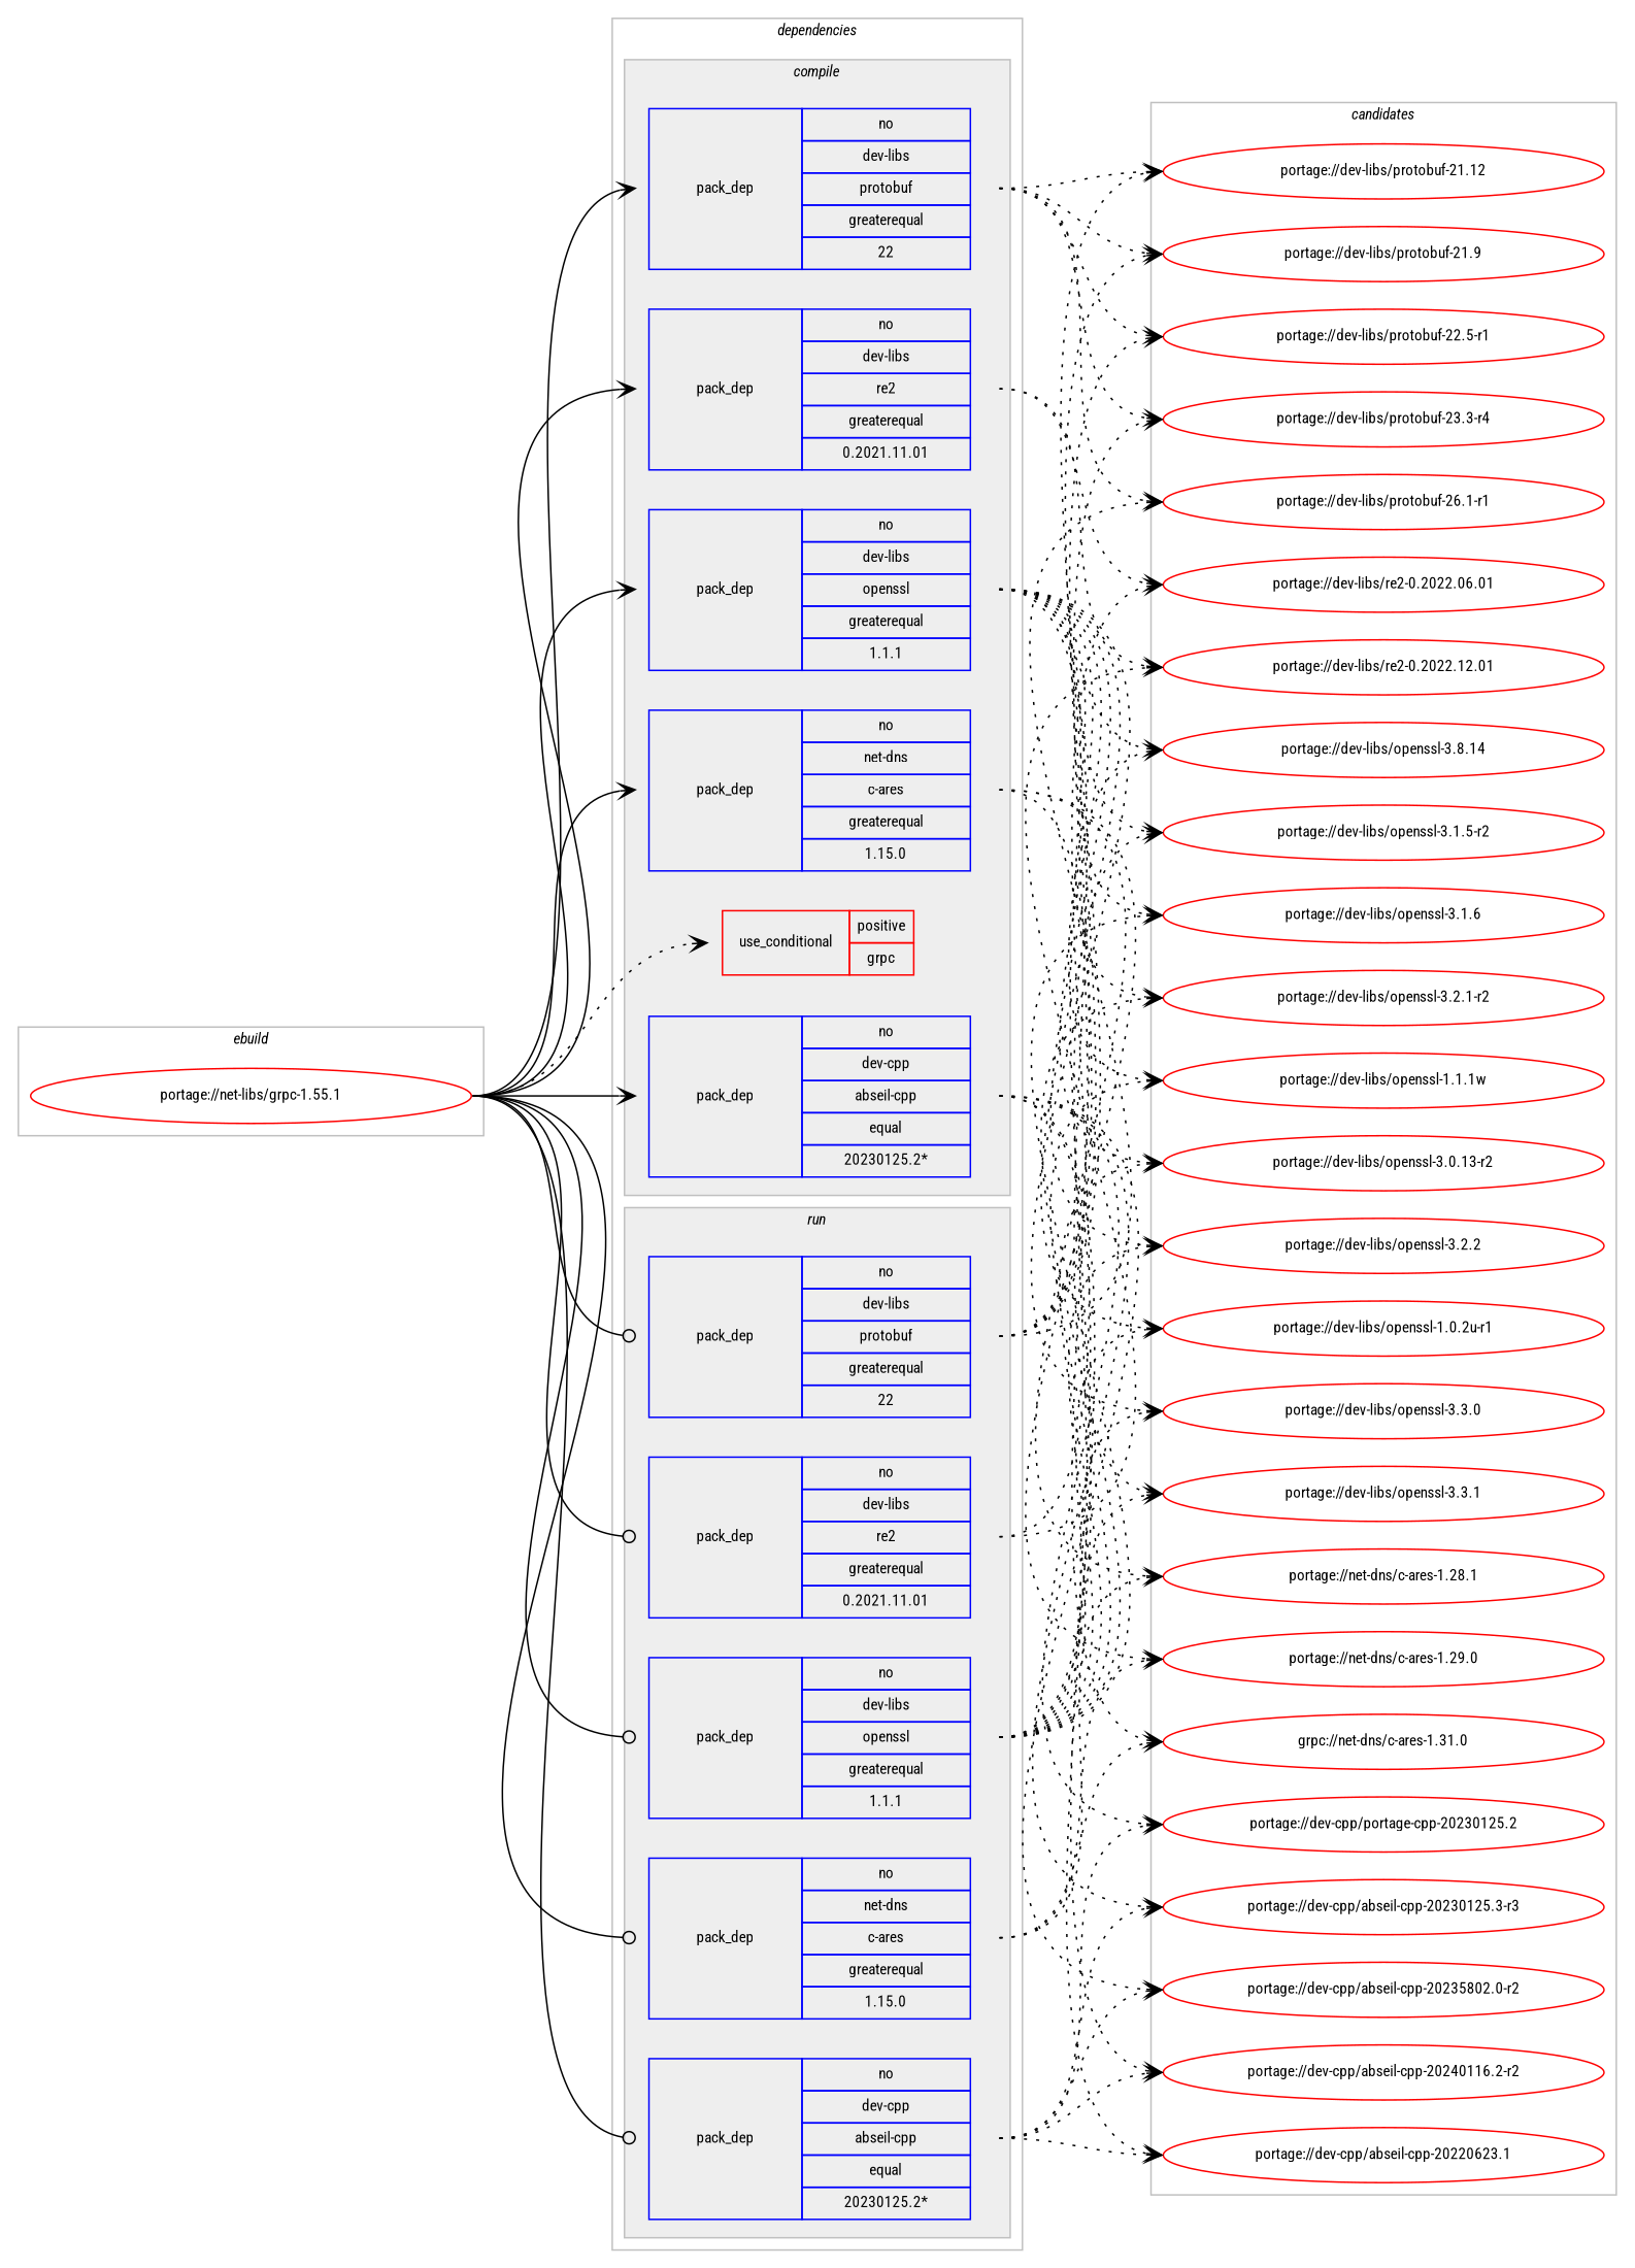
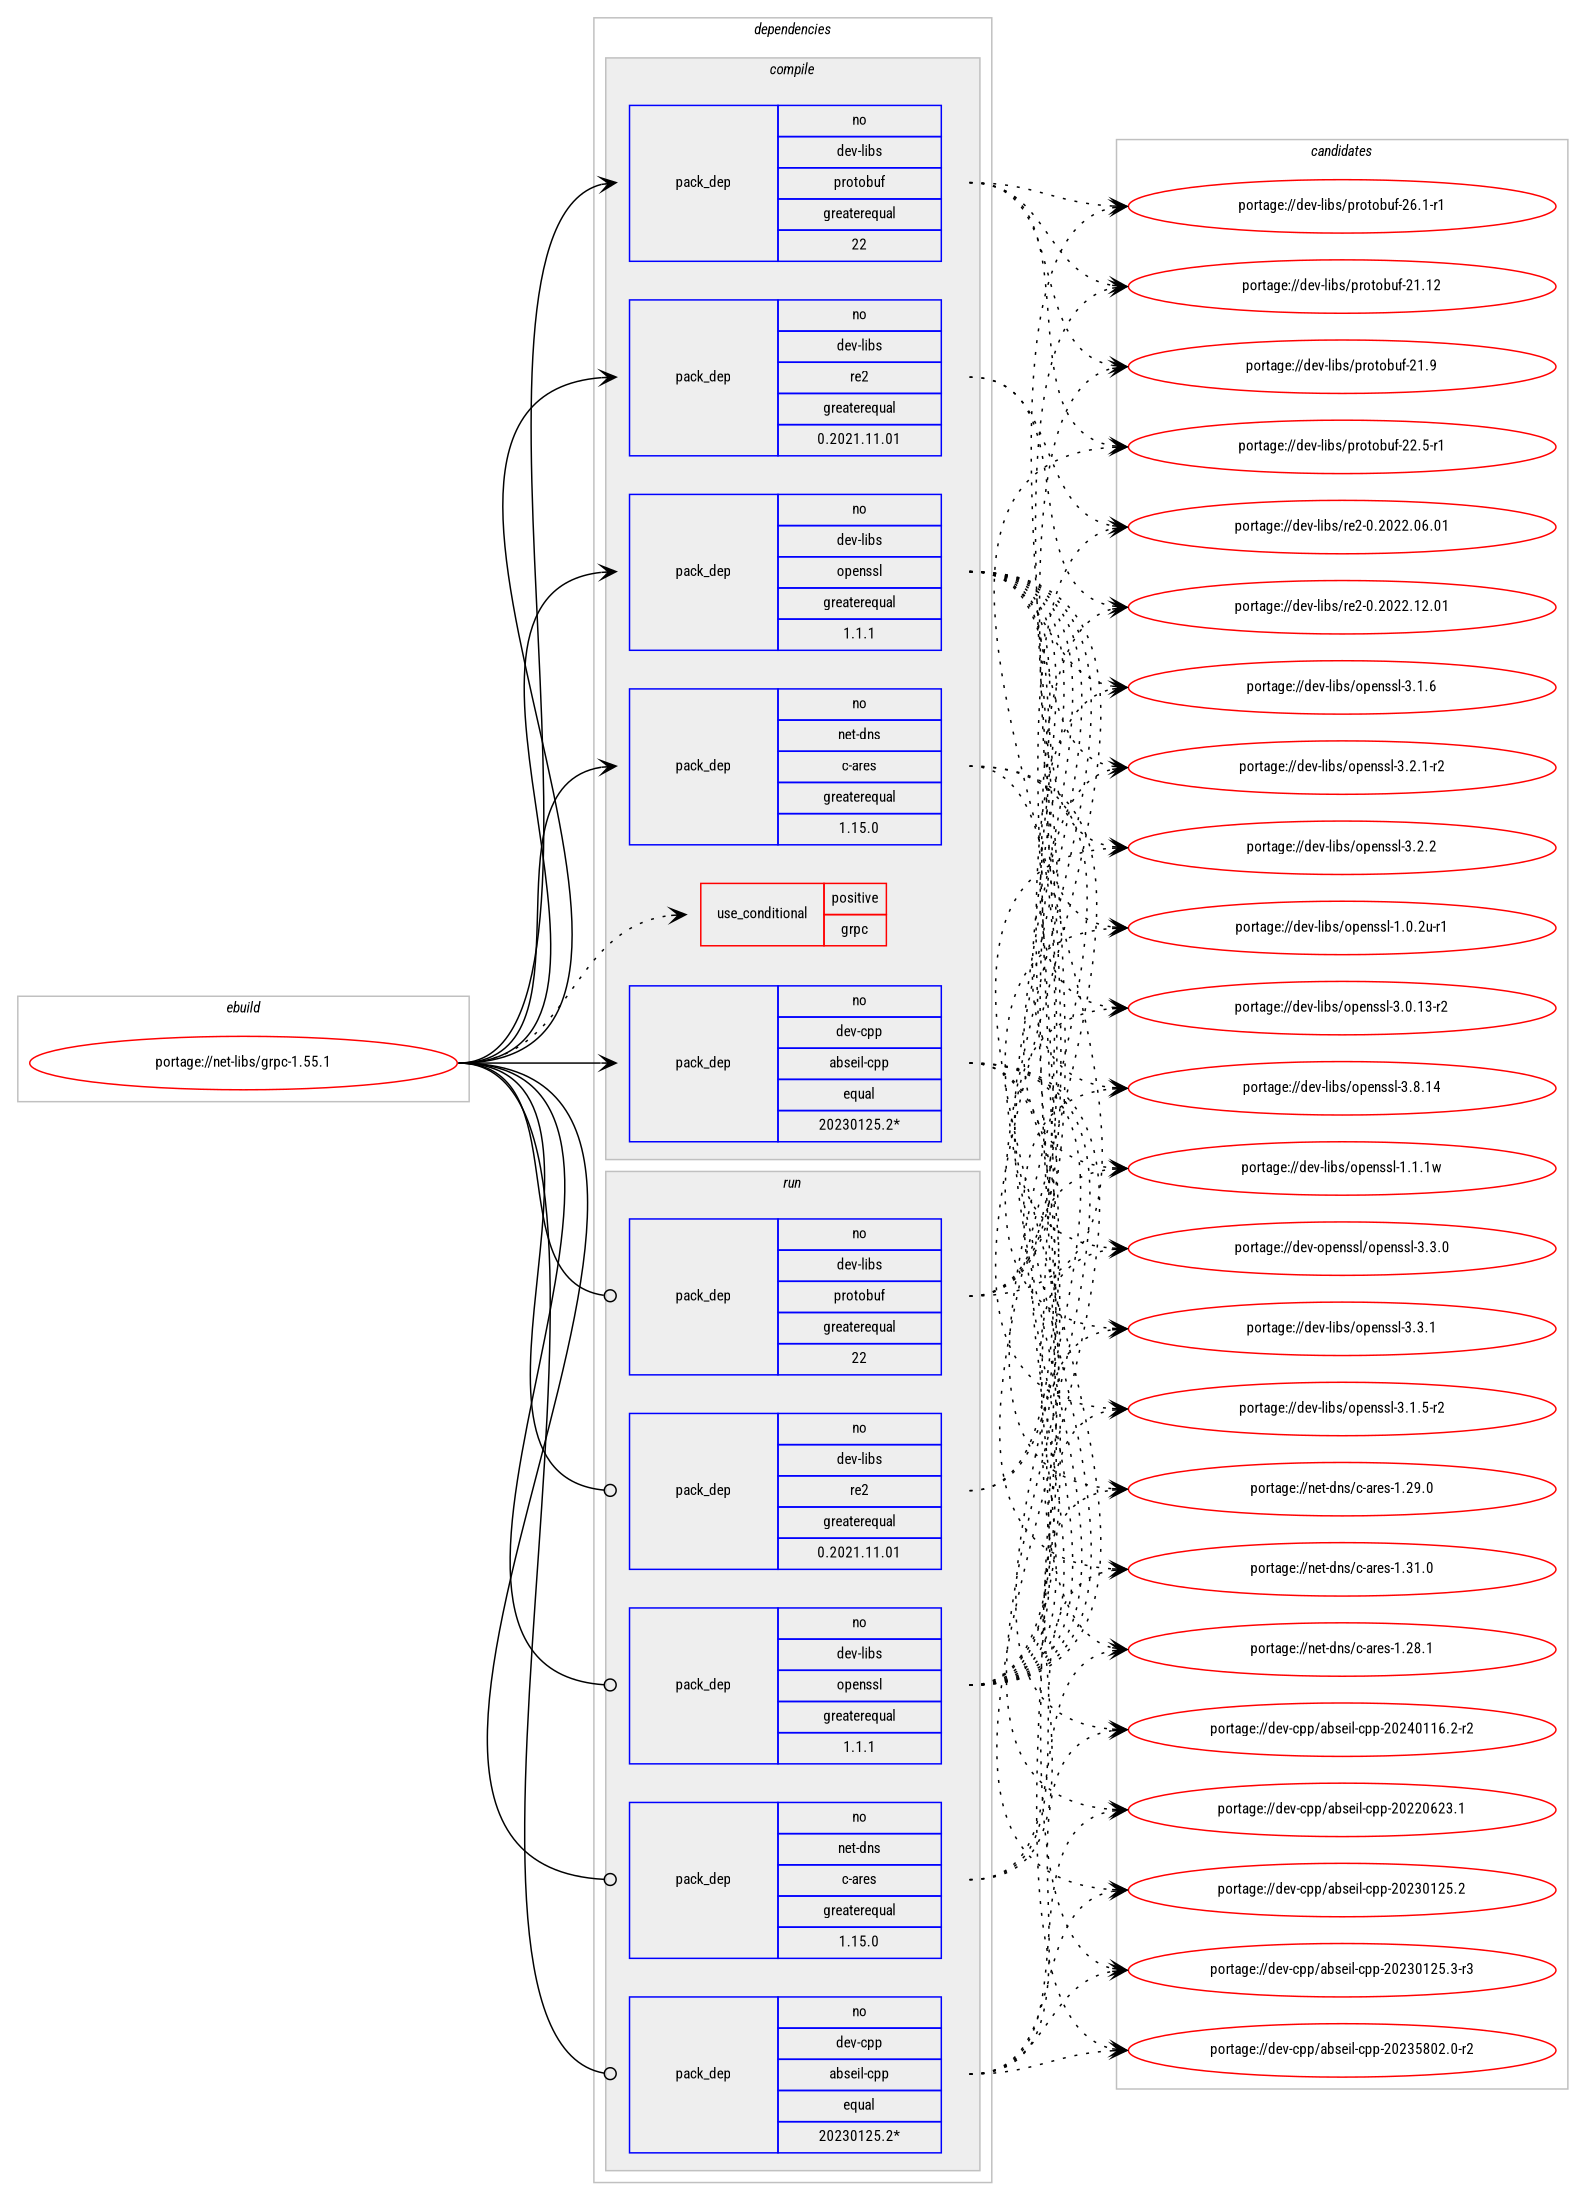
  digraph {
    compound=true
    concentrate=true
    fontname="Roboto Condensed"
    fontsize=10
    newrank=true
    rankdir=LR
    ranksep=1.5
    node [color=red fontname="Roboto Condensed" fontsize=10]
    edge [arrowhead=vee fontname="Roboto Condensed" headport=w style=dotted tailport=e weight=100]
    n1 [label="portage://net-libs/grpc-1.55.1" width=4]
    n2 [label=<<TABLE BORDER="0" CELLBORDER="1" CELLSPACING="0" CELLPADDING="4"><TR><TD ROWSPAN="3" CELLPADDING="10">use_conditional</TD></TR><TR><TD>positive</TD></TR><TR><TD>grpc</TD></TR></TABLE>> shape=none]
    n3 [color=blue label=<<TABLE BORDER="0" CELLBORDER="1" CELLSPACING="0" CELLPADDING="4" WIDTH="220"><TR><TD ROWSPAN="6" CELLPADDING="30">pack_dep</TD></TR><TR><TD WIDTH="110">no</TD></TR><TR><TD>dev-cpp</TD></TR><TR><TD>abseil-cpp</TD></TR><TR><TD>equal</TD></TR><TR><TD>20230125.2*</TD></TR></TABLE>> shape=none]
    n4 [color=blue label=<<TABLE BORDER="0" CELLBORDER="1" CELLSPACING="0" CELLPADDING="4" WIDTH="220"><TR><TD ROWSPAN="6" CELLPADDING="30">pack_dep</TD></TR><TR><TD WIDTH="110">no</TD></TR><TR><TD>dev-libs</TD></TR><TR><TD>openssl</TD></TR><TR><TD>greaterequal</TD></TR><TR><TD>1.1.1</TD></TR></TABLE>> shape=none]
    n5 [color=blue label=<<TABLE BORDER="0" CELLBORDER="1" CELLSPACING="0" CELLPADDING="4" WIDTH="220"><TR><TD ROWSPAN="6" CELLPADDING="30">pack_dep</TD></TR><TR><TD WIDTH="110">no</TD></TR><TR><TD>dev-libs</TD></TR><TR><TD>protobuf</TD></TR><TR><TD>greaterequal</TD></TR><TR><TD>22</TD></TR></TABLE>> shape=none]
    n6 [color=blue label=<<TABLE BORDER="0" CELLBORDER="1" CELLSPACING="0" CELLPADDING="4" WIDTH="220"><TR><TD ROWSPAN="6" CELLPADDING="30">pack_dep</TD></TR><TR><TD WIDTH="110">no</TD></TR><TR><TD>dev-libs</TD></TR><TR><TD>re2</TD></TR><TR><TD>greaterequal</TD></TR><TR><TD>0.2021.11.01</TD></TR></TABLE>> shape=none]
    n7 [color=blue label=<<TABLE BORDER="0" CELLBORDER="1" CELLSPACING="0" CELLPADDING="4" WIDTH="220"><TR><TD ROWSPAN="6" CELLPADDING="30">pack_dep</TD></TR><TR><TD WIDTH="110">no</TD></TR><TR><TD>net-dns</TD></TR><TR><TD>c-ares</TD></TR><TR><TD>greaterequal</TD></TR><TR><TD>1.15.0</TD></TR></TABLE>> shape=none]
    n8 [color=blue label=<<TABLE BORDER="0" CELLBORDER="1" CELLSPACING="0" CELLPADDING="4" WIDTH="220"><TR><TD ROWSPAN="6" CELLPADDING="30">pack_dep</TD></TR><TR><TD WIDTH="110">no</TD></TR><TR><TD>dev-libs</TD></TR><TR><TD>protobuf</TD></TR><TR><TD>greaterequal</TD></TR><TR><TD>22</TD></TR></TABLE>> shape=none]
    n9 [color=blue label=<<TABLE BORDER="0" CELLBORDER="1" CELLSPACING="0" CELLPADDING="4" WIDTH="220"><TR><TD ROWSPAN="6" CELLPADDING="30">pack_dep</TD></TR><TR><TD WIDTH="110">no</TD></TR><TR><TD>dev-cpp</TD></TR><TR><TD>abseil-cpp</TD></TR><TR><TD>equal</TD></TR><TR><TD>20230125.2*</TD></TR></TABLE>> shape=none]
    n10 [color=blue label=<<TABLE BORDER="0" CELLBORDER="1" CELLSPACING="0" CELLPADDING="4" WIDTH="220"><TR><TD ROWSPAN="6" CELLPADDING="30">pack_dep</TD></TR><TR><TD WIDTH="110">no</TD></TR><TR><TD>dev-libs</TD></TR><TR><TD>openssl</TD></TR><TR><TD>greaterequal</TD></TR><TR><TD>1.1.1</TD></TR></TABLE>> shape=none]
    n11 [color=blue label=<<TABLE BORDER="0" CELLBORDER="1" CELLSPACING="0" CELLPADDING="4" WIDTH="220"><TR><TD ROWSPAN="6" CELLPADDING="30">pack_dep</TD></TR><TR><TD WIDTH="110">no</TD></TR><TR><TD>dev-libs</TD></TR><TR><TD>re2</TD></TR><TR><TD>greaterequal</TD></TR><TR><TD>0.2021.11.01</TD></TR></TABLE>> shape=none]
    n12 [color=blue label=<<TABLE BORDER="0" CELLBORDER="1" CELLSPACING="0" CELLPADDING="4" WIDTH="220"><TR><TD ROWSPAN="6" CELLPADDING="30">pack_dep</TD></TR><TR><TD WIDTH="110">no</TD></TR><TR><TD>net-dns</TD></TR><TR><TD>c-ares</TD></TR><TR><TD>greaterequal</TD></TR><TR><TD>1.15.0</TD></TR></TABLE>> shape=none]
    n13 [label="portage://dev-cpp/abseil-cpp-20220623.1" width=4]
-   n14 [label="portage://dev-cpp/portage-cpp-20230125.2" width=4]
+   n14 [label="portage://dev-cpp/abseil-cpp-20230125.2" width=4]
    n15 [label="portage://dev-cpp/abseil-cpp-20230125.3-r3" width=4]
    n16 [label="portage://dev-cpp/abseil-cpp-20235802.0-r2" width=4]
    n17 [label="portage://dev-cpp/abseil-cpp-20240116.2-r2" width=4]
    n18 [label="portage://dev-libs/openssl-1.0.2u-r1" width=4]
    n19 [label="portage://dev-libs/openssl-1.1.1w" width=4]
    n20 [label="portage://dev-libs/openssl-3.0.13-r2" width=4]
    n21 [label="portage://dev-libs/openssl-3.8.14" width=4]
    n22 [label="portage://dev-libs/openssl-3.1.5-r2" width=4]
    n23 [label="portage://dev-libs/openssl-3.1.6" width=4]
    n24 [label="portage://dev-libs/openssl-3.2.1-r2" width=4]
    n25 [label="portage://dev-libs/openssl-3.2.2" width=4]
-   n26 [label="portage://dev-libs/openssl-3.3.0" width=4]
+   n26 [label="portage://dev-openssl/openssl-3.3.0" width=4]
    n27 [label="portage://dev-libs/openssl-3.3.1" width=4]
    n28 [label="portage://dev-libs/protobuf-21.12" width=4]
    n29 [label="portage://dev-libs/protobuf-21.9" width=4]
    n30 [label="portage://dev-libs/protobuf-22.5-r1" width=4]
-   n31 [label="portage://dev-libs/protobuf-23.3-r4" width=4]
    n32 [label="portage://dev-libs/protobuf-26.1-r1" width=4]
    n33 [label="portage://dev-libs/re2-0.2022.06.01" width=4]
    n34 [label="portage://dev-libs/re2-0.2022.12.01" width=4]
    n35 [label="portage://net-dns/c-ares-1.28.1" width=4]
    n36 [label="portage://net-dns/c-ares-1.29.0" width=4]
-   n37 [label="grpc://net-dns/c-ares-1.31.0" width=4]
+   n37 [label="portage://net-dns/c-ares-1.31.0" width=4]
    subgraph cluster_1 {
      color=gray
      label=<<i>ebuild</i>>
      rank=same
      n1
    }
    subgraph cluster_2 {
      color=gray
      label=<<i>dependencies</i>>
      subgraph cluster_3 {
        color=gray
        fillcolor="#eeeeee"
        label=<<i>compile</i>>
        style=filled
        subgraph sub_4 {
          color=gray
          fillcolor="#eeeeee"
          label=<<i>compile</i>>
          style=filled
          n2
        }
        subgraph sub_5 {
          color=gray
          fillcolor="#eeeeee"
          label=<<i>compile</i>>
          style=filled
          n3
        }
        subgraph sub_6 {
          color=gray
          fillcolor="#eeeeee"
          label=<<i>compile</i>>
          style=filled
          n4
        }
        subgraph sub_7 {
          color=gray
          fillcolor="#eeeeee"
          label=<<i>compile</i>>
          style=filled
          n5
        }
        subgraph sub_8 {
          color=gray
          fillcolor="#eeeeee"
          label=<<i>compile</i>>
          style=filled
          n6
        }
        subgraph sub_9 {
          color=gray
          fillcolor="#eeeeee"
          label=<<i>compile</i>>
          style=filled
          n7
        }
      }
      subgraph cluster_10 {
        color=gray
        fillcolor="#eeeeee"
        label=<<i>compile and run</i>>
        style=filled
      }
      subgraph cluster_11 {
        color=gray
        fillcolor="#eeeeee"
        label=<<i>run</i>>
        style=filled
        subgraph sub_12 {
          color=gray
          fillcolor="#eeeeee"
          label=<<i>run</i>>
          style=filled
          n8
        }
        subgraph sub_13 {
          color=gray
          fillcolor="#eeeeee"
          label=<<i>run</i>>
          style=filled
          n9
        }
        subgraph sub_14 {
          color=gray
          fillcolor="#eeeeee"
          label=<<i>run</i>>
          style=filled
          n10
        }
        subgraph sub_15 {
          color=gray
          fillcolor="#eeeeee"
          label=<<i>run</i>>
          style=filled
          n11
        }
        subgraph sub_16 {
          color=gray
          fillcolor="#eeeeee"
          label=<<i>run</i>>
          style=filled
          n12
        }
      }
    }
    subgraph cluster_17 {
      color=gray
      label=<<i>candidates</i>>
      rank=same
      subgraph sub_18 {
        color=black
        label=<<i>candidates</i>>
        nodesep=1
        rank=same
        n13
        n14
        n15
        n16
        n17
      }
      subgraph sub_19 {
        color=black
        label=<<i>candidates</i>>
        nodesep=1
        rank=same
        n18
        n19
        n20
        n21
        n22
        n23
        n24
        n25
        n26
        n27
      }
      subgraph sub_20 {
        color=black
        label=<<i>candidates</i>>
        nodesep=1
        rank=same
        n28
        n29
        n30
-       n31
        n32
      }
      subgraph sub_21 {
        color=black
        label=<<i>candidates</i>>
        nodesep=1
        rank=same
        n33
        n34
      }
      subgraph sub_22 {
        color=black
        label=<<i>candidates</i>>
        nodesep=1
        rank=same
        n35
        n36
        n37
      }
      subgraph sub_23 {
        color=black
        label=<<i>candidates</i>>
        nodesep=1
        rank=same
        n13
        n14
        n15
        n16
        n17
      }
      subgraph sub_24 {
        color=black
        label=<<i>candidates</i>>
        nodesep=1
        rank=same
        n33
        n34
      }
      subgraph sub_25 {
        color=black
        label=<<i>candidates</i>>
        nodesep=1
        rank=same
        n18
        n19
        n20
        n21
        n22
        n23
        n24
        n25
        n26
        n27
      }
      subgraph sub_26 {
        color=black
        label=<<i>candidates</i>>
        nodesep=1
        rank=same
        n28
        n29
        n30
-       n31
        n32
      }
      subgraph sub_27 {
        color=black
        label=<<i>candidates</i>>
        nodesep=1
        rank=same
        n35
        n36
        n37
      }
    }
    n1 -> n2 [weight=20]
    n1 -> n3 [style=solid weight=20]
    n1 -> n4 [style=solid weight=20]
    n1 -> n5 [style=solid weight=20]
    n1 -> n6 [style=solid weight=20]
    n1 -> n7 [style=solid weight=20]
    n1 -> n8 [arrowhead=odot style=solid weight=20]
    n1 -> n9 [arrowhead=odot style=solid weight=20]
    n1 -> n10 [arrowhead=odot style=solid weight=20]
    n1 -> n11 [arrowhead=odot style=solid weight=20]
    n1 -> n12 [arrowhead=odot style=solid weight=20]
    n3 -> n13
    n3 -> n14
    n3 -> n15
    n3 -> n16
    n3 -> n17
    n4 -> n18
    n4 -> n19
    n4 -> n20
    n4 -> n21
    n4 -> n22
    n4 -> n23
    n4 -> n24
    n4 -> n25
    n4 -> n26
    n4 -> n27
    n5 -> n28
    n5 -> n29
    n5 -> n30
-   n5 -> n31
    n5 -> n32
    n6 -> n33
    n6 -> n34
    n7 -> n35
    n7 -> n36
    n7 -> n37
    n8 -> n28
    n8 -> n29
    n8 -> n30
-   n8 -> n31
    n8 -> n32
    n9 -> n13
    n9 -> n14
    n9 -> n15
    n9 -> n16
    n9 -> n17
    n10 -> n18
    n10 -> n19
    n10 -> n20
    n10 -> n21
    n10 -> n22
    n10 -> n23
    n10 -> n24
    n10 -> n25
    n10 -> n26
    n10 -> n27
    n11 -> n33
    n11 -> n34
    n12 -> n35
    n12 -> n36
    n12 -> n37
  }
